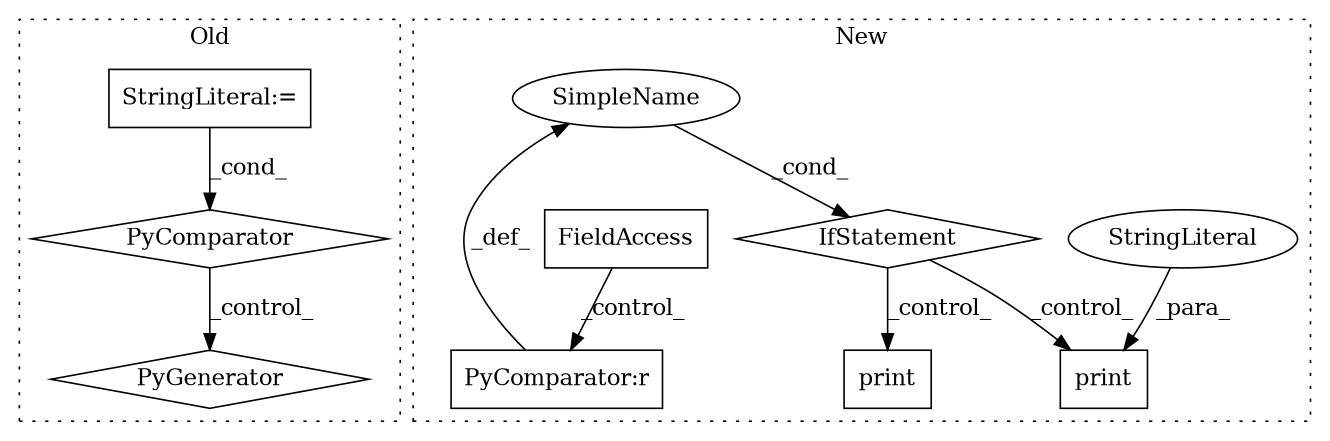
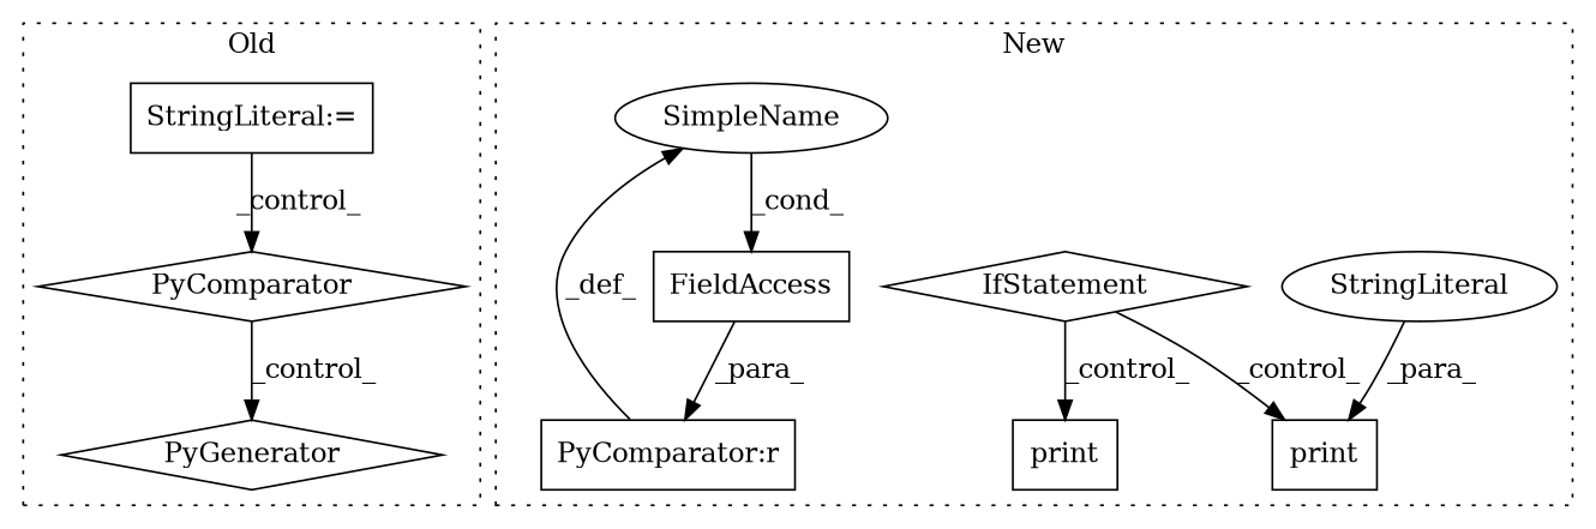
  digraph {
    node [a=32 l=27 s=3983 shape=box]
    n1 [a=107 l=124 label=PyGenerator s=3892 shape=diamond]
    n2 [a=7 label="StringLiteral:="]
    n3 [a=113 label=PyComparator shape=diamond]
    n4 [l="6,1" label=print s="5006,5042"]
    n5 [a=45 l=25 label=StringLiteral s=5012 shape=ellipse]
    n6 [a=25 l="4,2" label=IfStatement s="4971,4992" shape=diamond]
    n7 [a=42 label=SimpleName shape=ellipse l="" s=""]
    n8 [a=27 l=4 label="PyComparator:r" s=4984]
    n9 [l="6,1" label=print s="5055,5077"]
    n10 [a=22 l=9 label=FieldAccess s=4975]
    subgraph cluster_1 {
      label=Old
      style=dotted
      n1
      n2
      n3
    }
    subgraph cluster_2 {
      label=New
      style=dotted
      n4
      n5
      n6
      n7
      n8
      n9
      n10
    }
-   n2 -> n3 [label=_cond_]
+   n2 -> n3 [label=_control_]
    n3 -> n1 [label=_control_]
    n5 -> n4 [label=_para_]
    n6 -> n4 [label=_control_]
    n6 -> n9 [label=_control_]
-   n7 -> n6 [label=_cond_]
+   n7 -> n10 [label=_cond_]
    n8 -> n7 [label=_def_]
-   n10 -> n8 [label=_control_]
+   n10 -> n8 [label=_para_]
  }
